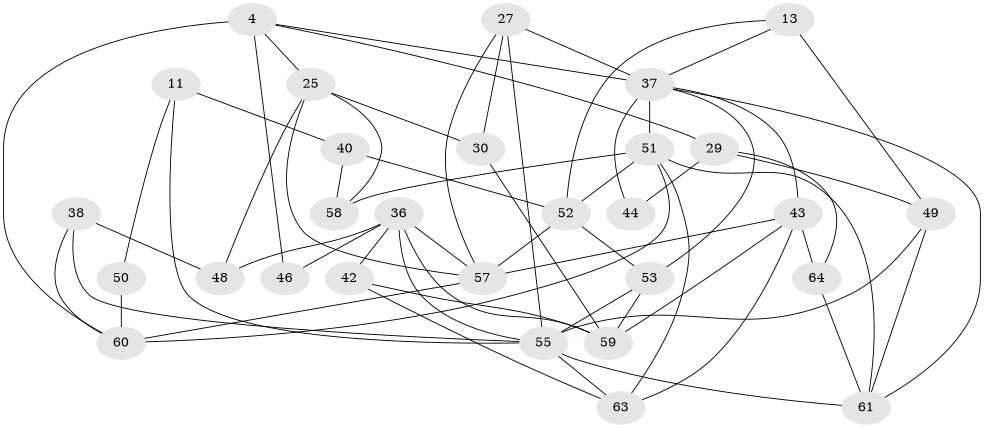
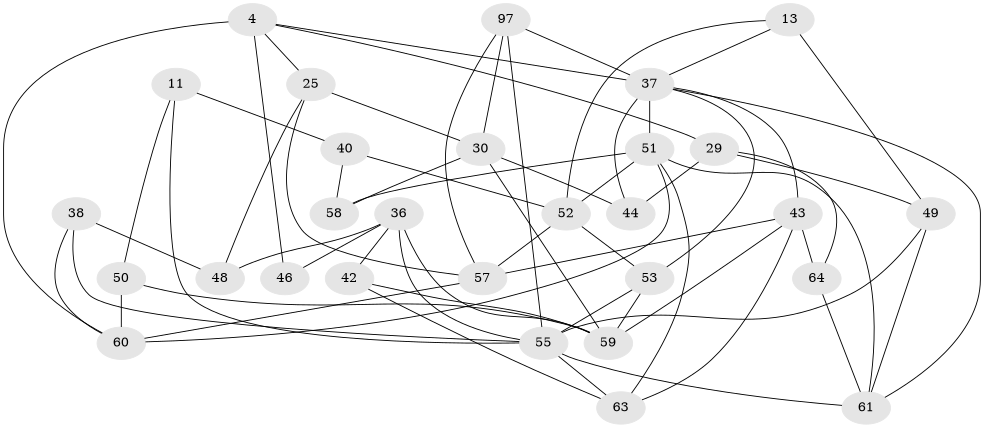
  graph {
    node [color=gray90 style=filled]
    4 [super="+3"]
    25 [super="+15"]
    29
    37 [super="+16+32"]
    46
    60 [super="+56"]
    48 [super="+26"]
    30
    57 [super="+34+20"]
    58
    n11 [label=64]
    49 [super="+10"]
    44
    43 [super="+39+21"]
    51 [super="+2+19+23"]
    53
    61 [super="+47"]
    59 [super="+24"]
    42
    63
    40 [super="+6"]
    52 [super="+14+33+41"]
    11
    50 [super="+17"]
    55 [super="+28+45"]
    13
-   27
+   27 [label=97]
    36 [super="+35"]
    38
    4 -- 25
    4 -- 29
    4 -- 37
    4 -- 46 [weight=2]
    4 -- 60
    25 -- 48
    25 -- 30
    25 -- 57
-   25 -- 58 [weight=2]
+   30 -- 58 [weight=2]
    29 -- n11
    29 -- 49
    29 -- 44
    37 -- 44 [weight=2]
    37 -- 43 [weight=2]
    37 -- 51 [weight=3]
    37 -- 53
    37 -- 61
+   30 -- 44
    30 -- 59
    57 -- 60
    n11 -- 61
    49 -- 61
    49 -- 55 [weight=2]
    43 -- 57 [weight=2]
    43 -- n11
    43 -- 59 [weight=2]
    43 -- 63
    51 -- 60
    51 -- 58
    51 -- 61 [weight=2]
    51 -- 63
    51 -- 52 [weight=2]
    53 -- 59
    53 -- 55
    42 -- 59
    42 -- 63
    40 -- 58
    40 -- 52 [weight=3]
    52 -- 57 [weight=3]
    52 -- 53
    11 -- 40 [weight=2]
    11 -- 50
    11 -- 55
    50 -- 60 [weight=2]
+   50 -- 59 [weight=2]
    55 -- 61
    55 -- 63
    13 -- 37
    13 -- 49 [weight=2]
    13 -- 52
    27 -- 37
    27 -- 30
    27 -- 57
    27 -- 55
    36 -- 46 [weight=2]
    36 -- 48
-   36 -- 57 [weight=2]
    36 -- 59
    36 -- 42
    36 -- 55 [weight=2]
    38 -- 60
    38 -- 48 [weight=2]
    38 -- 55
  }
